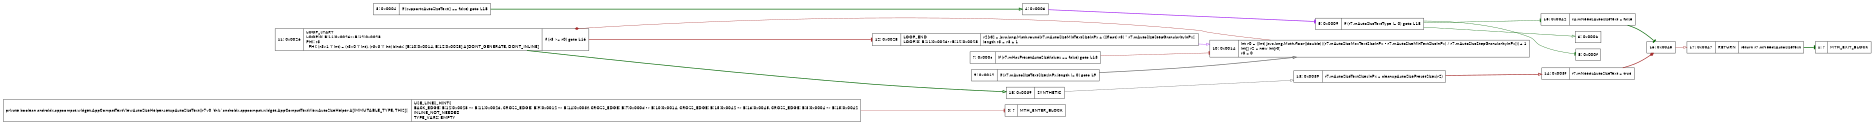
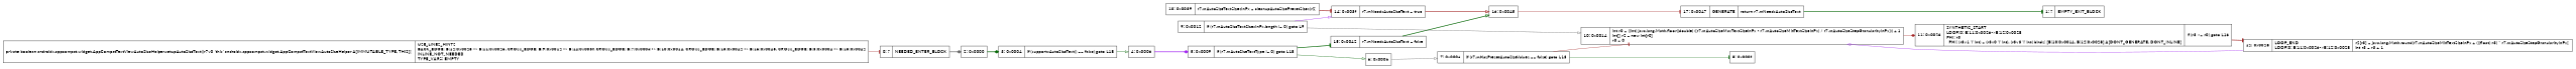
  digraph {
    fontname=Lato
    rankdir=LR
    node [fontname=Lato shape=record]
    edge [arrowhead=onormal color=darkgreen fontname=Lato style=solid]
-   n1 [label="{0\:\ ?|MTH_ENTER_BLOCK\l}"]
+   n1 [label="{0\:\ ?|NEEDED_ENTER_BLOCK\l}"]
+   n2 [label="{2\:\ 0x0000}"]
    n3 [label="{3\:\ 0x0004|if (supportsAutoSizeText() == false) goto L18\l}"]
    n4 [label="{4\:\ 0x0006}"]
    n5 [label="{5\:\ 0x0009|if (r7.mAutoSizeTextType != 0) goto L18\l}"]
-   n6 [label="{15\:\ 0x0042|r4.mNeedsAutoSizeText = false\l}"]
+   n6 [label="{15\:\ 0x0042|r7.mNeedsAutoSizeText = false\l}"]
    n7 [label="{16\:\ 0x0045}"]
    n8 [label="{6\:\ 0x000b}"]
    n9 [label="{7\:\ 0x000d|if (r7.mHasPresetAutoSizeValues == false) goto L13\l}"]
    n10 [label="{8\:\ 0x000f}"]
    n11 [label="{10\:\ 0x0014|int r0 = ((int) java.lang.Math.floor((double) ((r7.mAutoSizeMaxTextSizeInPx \- r7.mAutoSizeMinTextSizeInPx) \/ r7.mAutoSizeStepGranularityInPx))) + 1\lint[] r2 = new int[r0]\lr3 = 0\l}"]
-   n12 [label="{11\:\ 0x0026|LOOP_START\lLOOP:0: B:11:0x0026\-\>B:12:0x0028\lPHI: r3 \l  PHI: (r3v1 'i' int) = (r3v0 'i' int), (r3v3 'i' int) binds: [B:10:0x0014, B:12:0x0028] A[DONT_GENERATE, DONT_INLINE]\l|if (r3 \>= r0) goto L16\l}"]
+   n12 [label="{11\:\ 0x0026|SYNTHETIC_START\lLOOP:0: B:11:0x0026\-\>B:12:0x0028\lPHI: r3 \l  PHI: (r3v1 'i' int) = (r3v0 'i' int), (r3v3 'i' int) binds: [B:10:0x0014, B:12:0x0028] A[DONT_GENERATE, DONT_INLINE]\l|if (r3 \>= r0) goto L16\l}"]
    n13 [label="{9\:\ 0x0012|if (r7.mAutoSizeTextSizesInPx.length != 0) goto L9\l}"]
    n14 [label="{14\:\ 0x003f|r7.mNeedsAutoSizeText = true\l}"]
-   n15 [label="{17\:\ 0x0047|RETURN\l|return r7.mNeedsAutoSizeText\l}"]
-   n16 [label="{1\:\ ?|MTH_EXIT_BLOCK\l}"]
-   n17 [label="{12\:\ 0x0028|LOOP_END\lLOOP:0: B:11:0x0026\-\>B:12:0x0028\l|r2[r3] = java.lang.Math.round(r7.mAutoSizeMinTextSizeInPx + (((float) r3) * r7.mAutoSizeStepGranularityInPx))\llength r3 = r3 + 1\l}"]
-   n18 [label="{18\:\ 0x0039|SYNTHETIC\l}"]
+   n15 [label="{17\:\ 0x0047|GENERATE\l|return r7.mNeedsAutoSizeText\l}"]
+   n16 [label="{1\:\ ?|EMPTY_EXIT_BLOCK\l}"]
+   n17 [label="{12\:\ 0x0028|LOOP_END\lLOOP:0: B:11:0x0026\-\>B:12:0x0028\l|r2[r3] = java.lang.Math.round(r7.mAutoSizeMinTextSizeInPx + (((float) r3) * r7.mAutoSizeStepGranularityInPx))\lint r3 = r3 + 1\l}"]
    n19 [label="{13\:\ 0x0039|r7.mAutoSizeTextSizesInPx = cleanupAutoSizePresetSizes(r2)\l}"]
    n20 [label="{private boolean androidx.appcompat.widget.AppCompatTextViewAutoSizeHelper.setupAutoSizeText((r7v0 'this' androidx.appcompat.widget.AppCompatTextViewAutoSizeHelper A[IMMUTABLE_TYPE, THIS]))  | USE_LINES_HINTS\lBACK_EDGE: B:12:0x0028 \-\> B:11:0x0026, CROSS_EDGE: B:9:0x0012 \-\> B:14:0x003f, CROSS_EDGE: B:7:0x000d \-\> B:10:0x0014, CROSS_EDGE: B:15:0x0042 \-\> B:16:0x0045, CROSS_EDGE: B:3:0x0004 \-\> B:15:0x0042\lINLINE_NOT_NEEDED\lTYPE_VARS: EMPTY\l}"]
-   n3 -> n4 [style=bold]
-   n4 -> n5 [arrowhead=tee color=purple style=bold]
-   n5 -> n6 [arrowhead=tee]
+   n1 -> n2 [arrowhead=diamond color=gray40 style=bold]
+   n2 -> n3 [arrowhead=diamond style=bold]
+   n3 -> n4
+   n4 -> n5 [arrowhead=diamond color=purple style=bold]
+   n5 -> n6 [arrowhead=tee style=bold]
    n5 -> n8
-   n6 -> n7 [arrowhead=tee style=bold]
-   n7 -> n15 [color=brown]
-   n5 -> n10 [arrowhead=tee]
+   n6 -> n7 [style=bold]
+   n7 -> n15 [arrowhead=tee color=brown]
+   n8 -> n9 [color=gray40]
+   n9 -> n10 [arrowhead=tee]
    n9 -> n11 [arrowhead=tee color=brown]
    n11 -> n12 [arrowhead=diamond color=brown]
    n12 -> n17 [arrowhead=tee color=brown style=bold]
-   n12 -> n18 [style=bold]
-   n13 -> n11 [color=gray40 style=bold]
-   n14 -> n7 [arrowhead=diamond color=brown style=bold]
+   n13 -> n11 [color=gray40]
+   n13 -> n14 [color=purple]
+   n14 -> n7 [color=brown style=bold]
    n15 -> n16 [arrowhead=tee style=bold]
    n17 -> n11 [color=purple]
-   n18 -> n19 [color=gray40]
-   n19 -> n14 [color=brown style=bold]
+   n19 -> n14 [arrowhead=tee color=brown style=bold]
    n20 -> n1 [arrowhead=tee color=brown]
  }
